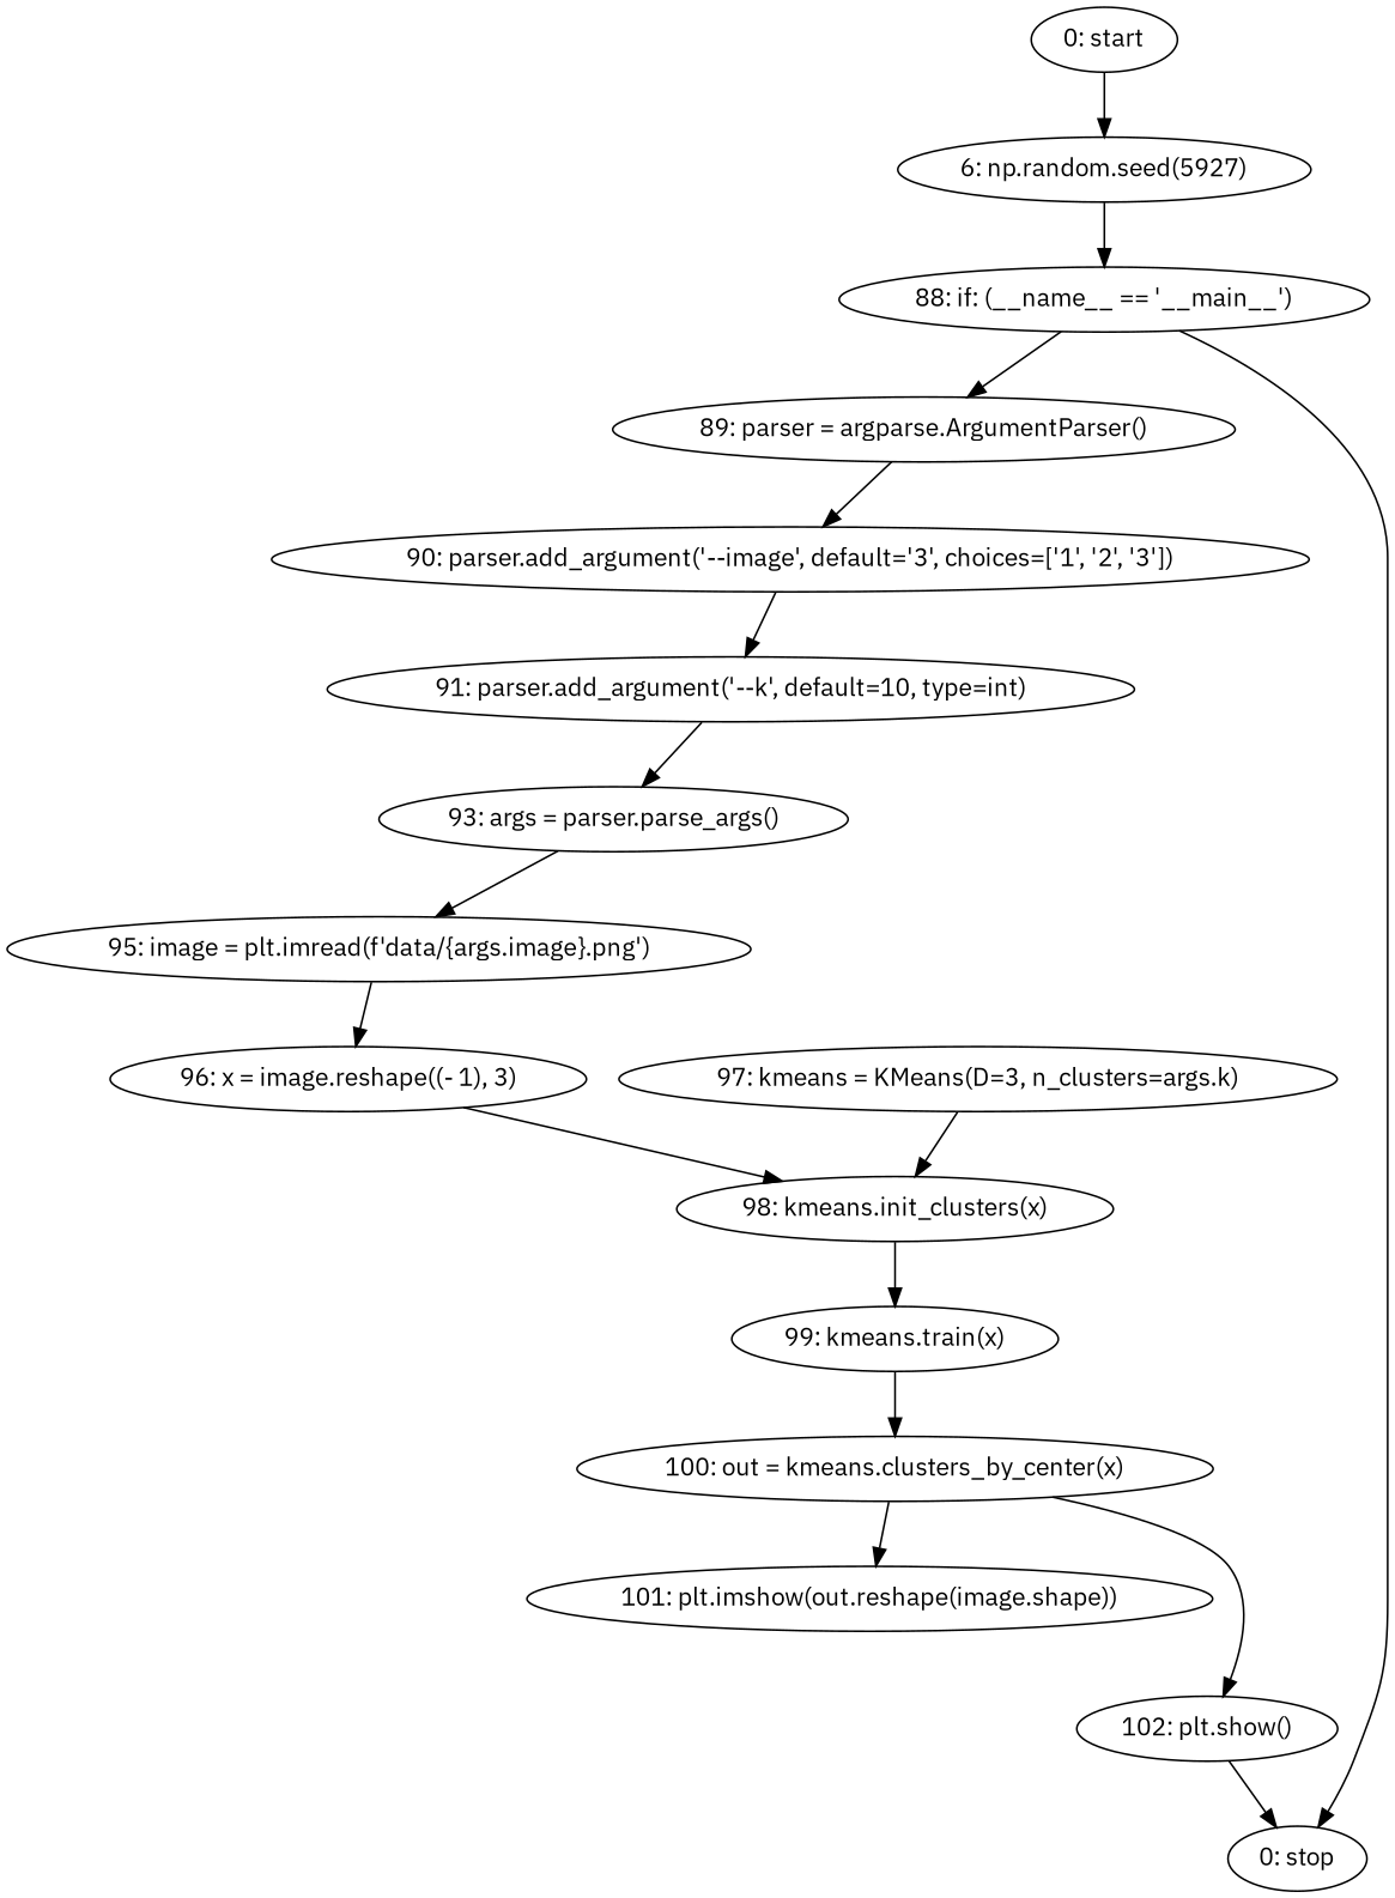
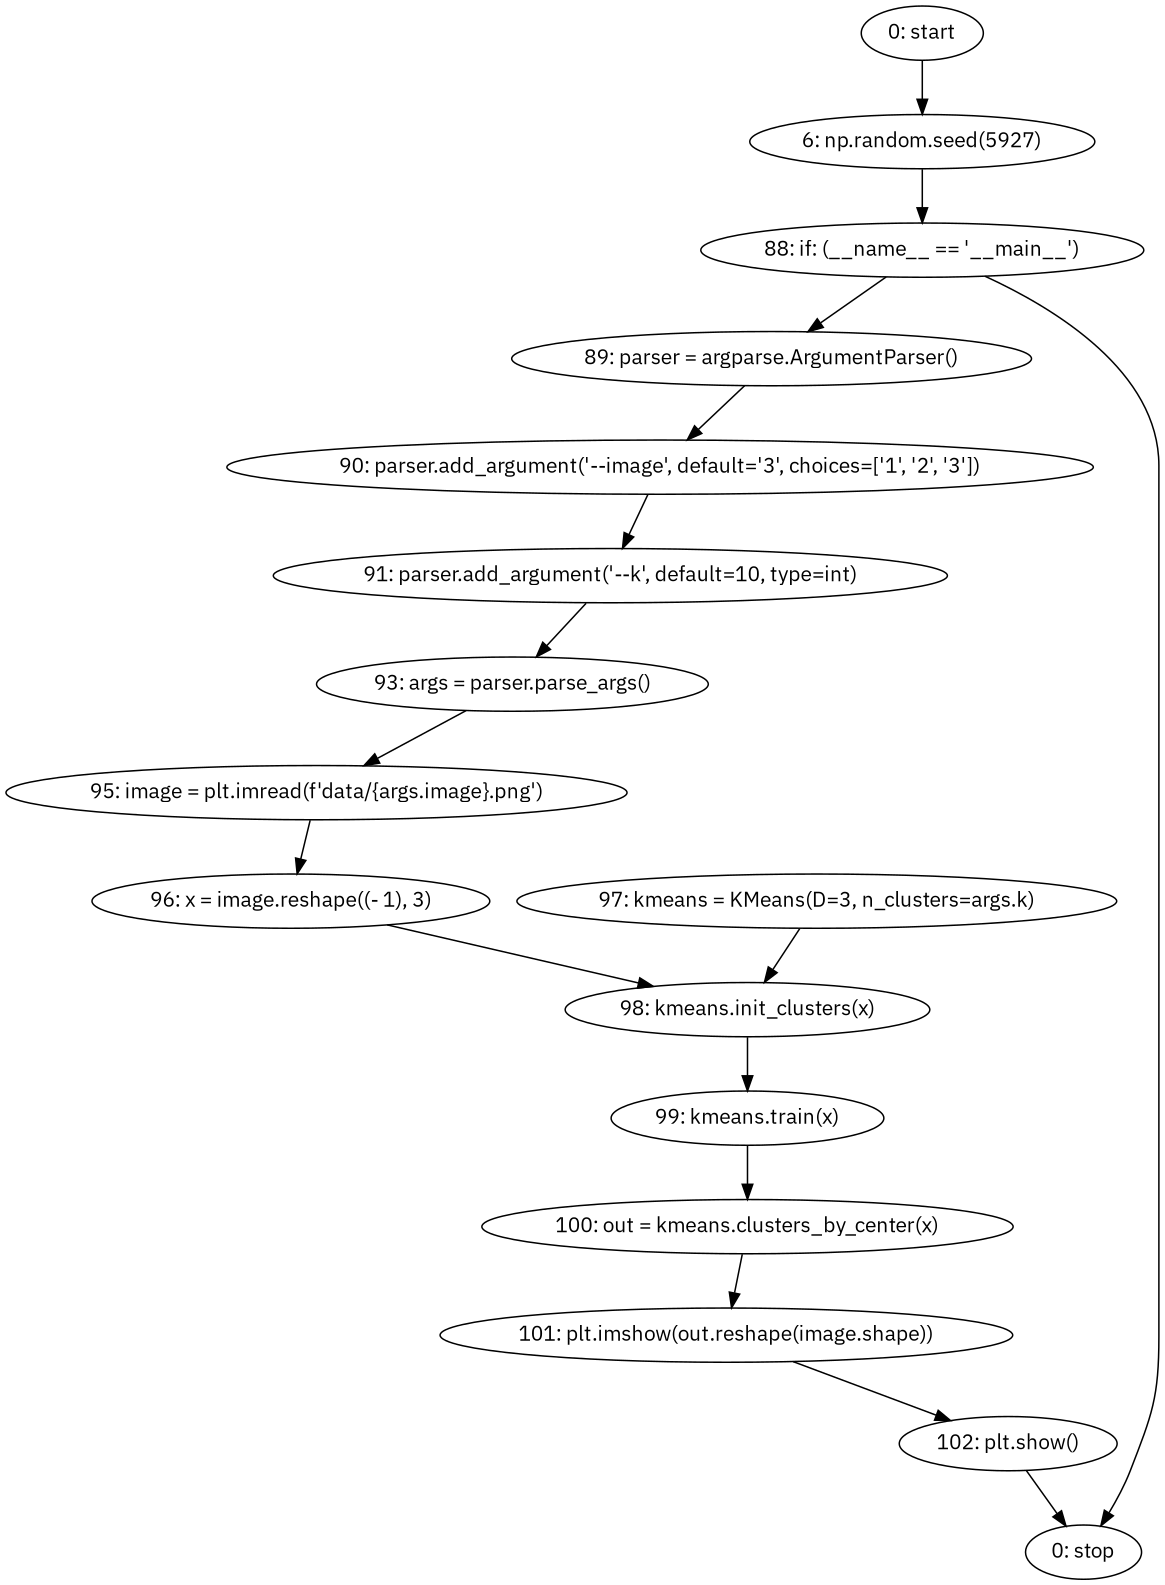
  strict digraph {
    fontname="IBM Plex Sans"
    node [fontname="IBM Plex Sans"]
    edge [fontname="IBM Plex Sans"]
    n1 [label="0: start"]
    n2 [label="6: np.random.seed(5927)"]
    n3 [label="88: if: (__name__ == '__main__')"]
    n4 [label="89: parser = argparse.ArgumentParser()"]
    n5 [label="0: stop"]
    n6 [label="90: parser.add_argument('--image', default='3', choices=['1', '2', '3'])"]
    n7 [label="91: parser.add_argument('--k', default=10, type=int)"]
    n8 [label="93: args = parser.parse_args()"]
    n9 [label="95: image = plt.imread(f'data/{args.image}.png')"]
    n10 [label="96: x = image.reshape((- 1), 3)"]
    n11 [label="98: kmeans.init_clusters(x)"]
    n12 [label="97: kmeans = KMeans(D=3, n_clusters=args.k)"]
    n13 [label="99: kmeans.train(x)"]
    n14 [label="100: out = kmeans.clusters_by_center(x)"]
    n15 [label="101: plt.imshow(out.reshape(image.shape))"]
    n16 [label="102: plt.show()"]
    n1 -> n2
    n2 -> n3
    n3 -> n4
    n3 -> n5
    n4 -> n6
    n6 -> n7
    n7 -> n8
    n8 -> n9
    n9 -> n10
    n10 -> n11
    n11 -> n13
    n12 -> n11
    n13 -> n14
    n14 -> n15
-   n14 -> n16
+   n15 -> n16
    n16 -> n5
  }
